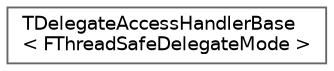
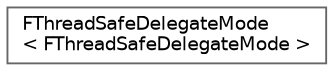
  digraph {
    rankdir=LR
-   n1 [color=grey40 fillcolor=white fontname=Helvetica fontsize=10 height=0.2 label="TDelegateAccessHandlerBase\l\< FThreadSafeDelegateMode \>" shape=box style=filled width=0.4]
+   n1 [color=grey40 fillcolor=white fontname=Helvetica fontsize=10 height=0.2 label="FThreadSafeDelegateMode\l\< FThreadSafeDelegateMode \>" shape=box style=filled width=0.4]
  }
